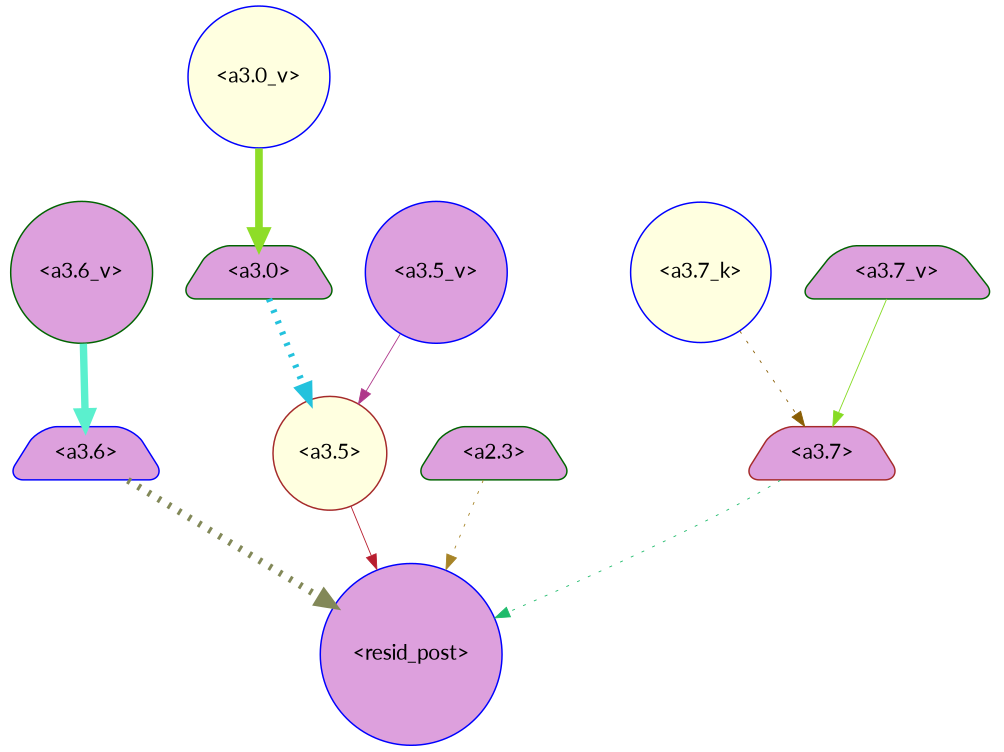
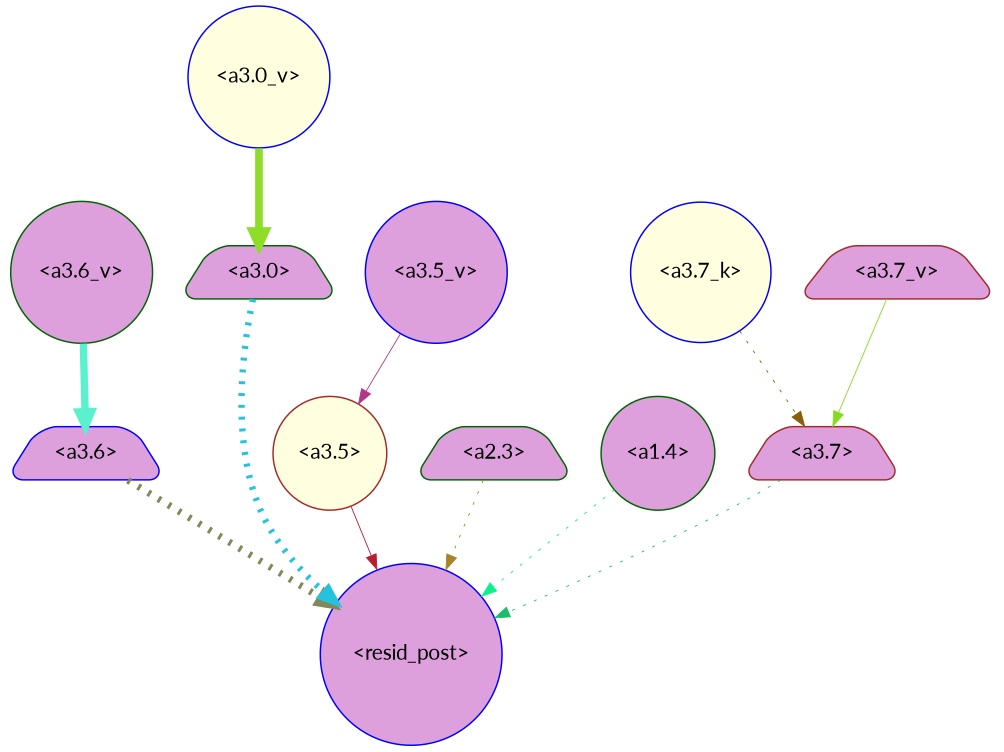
  strict digraph {
    fontname=Lato
    splines=true
    node [color=blue fillcolor=plum fontname=Lato shape=circle style="filled, rounded"]
    edge [fontname=Lato penwidth=0.6 style=dotted]
    "<a3.7>" [color=brown shape=trapezium]
    "<resid_post>"
    "<a3.6>" [shape=trapezium]
    "<a3.5>" [color=brown fillcolor=lightyellow]
    "<a3.0>" [color=darkgreen shape=trapezium]
    "<a2.3>" [color=darkgreen shape=trapezium]
+   "<a1.4>" [color=darkgreen]
    "<a3.7_k>" [fillcolor=lightyellow]
-   "<a3.7_v>" [color=darkgreen shape=trapezium]
+   "<a3.7_v>" [color=brown shape=trapezium]
    "<a3.6_v>" [color=darkgreen]
    "<a3.5_v>"
    "<a3.0_v>" [fillcolor=lightyellow]
    "<a3.7>" -> "<resid_post>" [color="#1ebb6b"]
    "<a3.6>" -> "<resid_post>" [color="#828858" penwidth=4.646730065345764]
    "<a3.5>" -> "<resid_post>" [color="#b81e2f" style=solid]
-   "<a3.0>" -> "<a3.5>" [color="#23c2dd" penwidth=4.323132634162903]
+   "<a3.0>" -> "<resid_post>" [color="#23c2dd" penwidth=4.323132634162903]
    "<a2.3>" -> "<resid_post>" [color="#a78427"]
+   "<a1.4>" -> "<resid_post>" [color="#0cef8c"]
    "<a3.7_k>" -> "<a3.7>" [color="#8a5e05"]
    "<a3.7_v>" -> "<a3.7>" [color="#86db23" style=solid]
    "<a3.6_v>" -> "<a3.6>" [color="#5bf0ce" penwidth=5.002329230308533 style=solid]
    "<a3.5_v>" -> "<a3.5>" [color="#af388b" style=solid]
    "<a3.0_v>" -> "<a3.0>" [color="#8edd28" penwidth=5.188832879066467 style=solid]
  }
